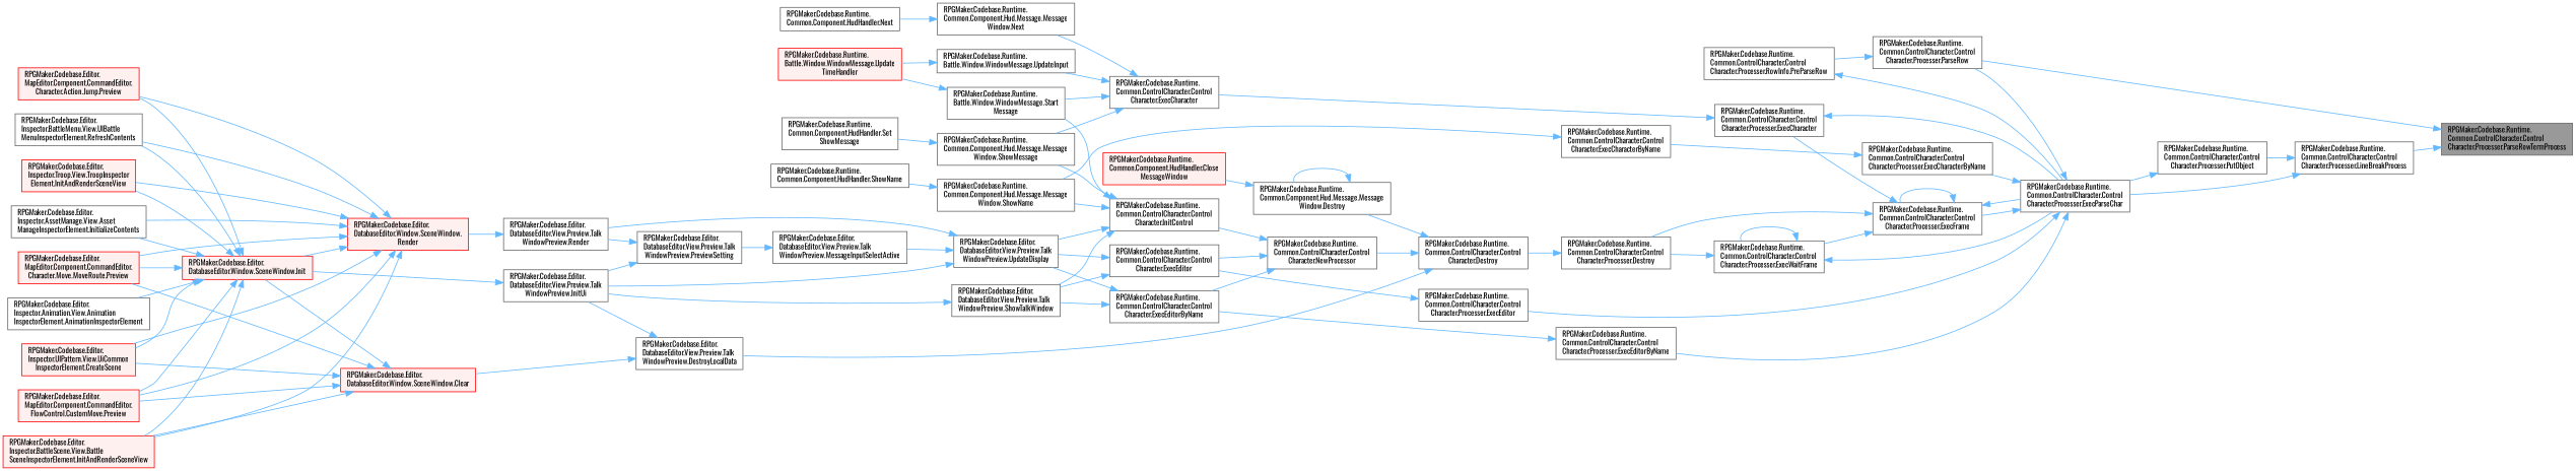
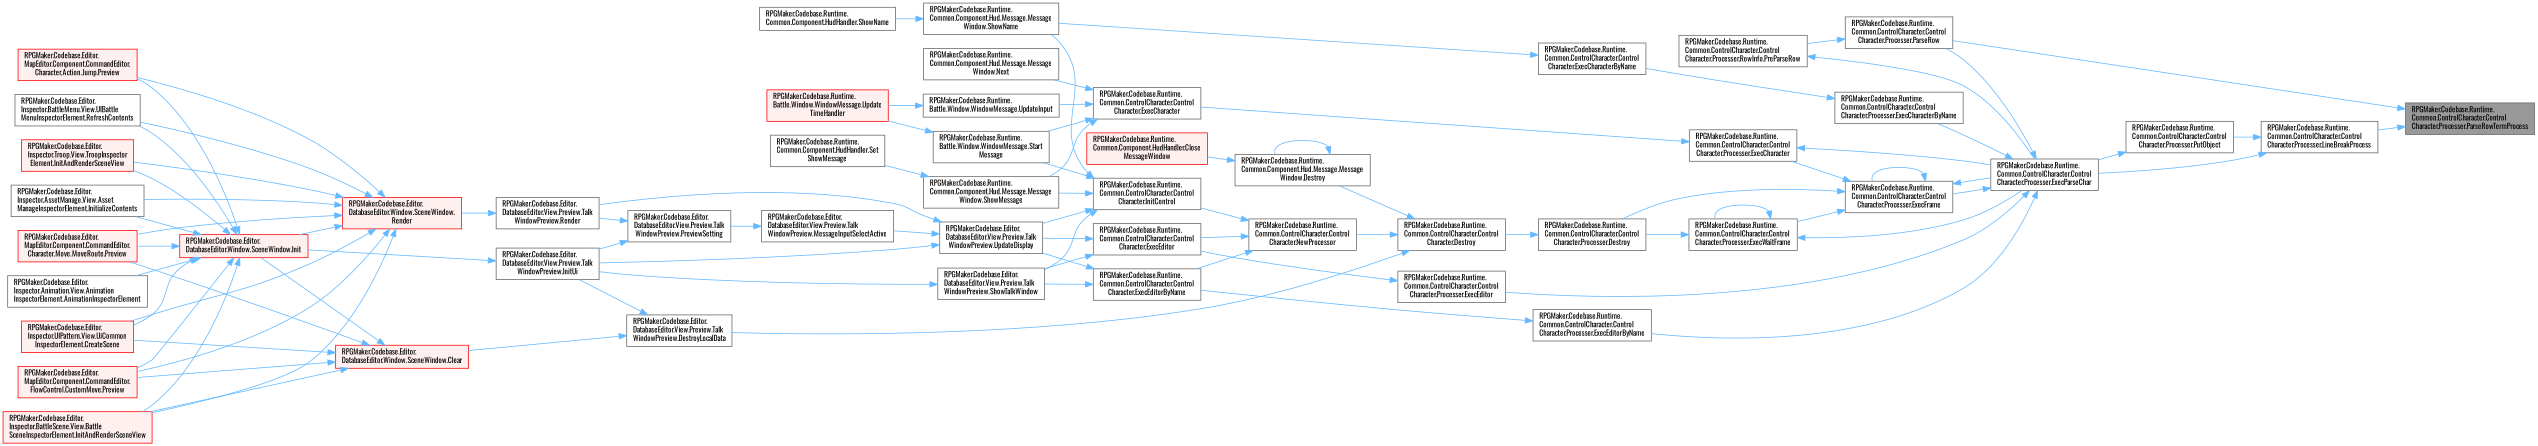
  digraph {
    rankdir=RL
    fontname=Oswald
    node [color=grey40 fillcolor=white fontname=Oswald fontsize=10 shape=box style=filled]
    edge [color=steelblue1 dir=back fontname=Oswald fontsize=10 labelfontname=Helvetica labelfontsize=10 style=solid]
    n1 [color=gray40 fillcolor=grey60 fontcolor=black height=0.2 label="RPGMaker.Codebase.Runtime.\lCommon.ControlCharacter.Control\lCharacter.Processer.ParseRowTermProcess" width=0.4]
    n2 [height=0.2 label="RPGMaker.Codebase.Runtime.\lCommon.ControlCharacter.Control\lCharacter.Processer.LineBreakProcess" width=0.4]
    n3 [height=0.2 label="RPGMaker.Codebase.Runtime.\lCommon.ControlCharacter.Control\lCharacter.Processer.ParseRow" width=0.4]
    n4 [height=0.2 label="RPGMaker.Codebase.Runtime.\lCommon.ControlCharacter.Control\lCharacter.Processer.ExecParseChar" width=0.4]
    n5 [height=0.2 label="RPGMaker.Codebase.Runtime.\lCommon.ControlCharacter.Control\lCharacter.Processer.PutObject" width=0.4]
    n6 [height=0.2 label="RPGMaker.Codebase.Runtime.\lCommon.ControlCharacter.Control\lCharacter.Processer.ExecCharacterByName" width=0.4]
    n7 [height=0.2 label="RPGMaker.Codebase.Runtime.\lCommon.ControlCharacter.Control\lCharacter.Processer.ExecEditor" width=0.4]
    n8 [height=0.2 label="RPGMaker.Codebase.Runtime.\lCommon.ControlCharacter.Control\lCharacter.Processer.ExecEditorByName" width=0.4]
    n9 [height=0.2 label="RPGMaker.Codebase.Runtime.\lCommon.ControlCharacter.Control\lCharacter.Processer.ExecFrame" width=0.4]
    n10 [height=0.2 label="RPGMaker.Codebase.Runtime.\lCommon.ControlCharacter.Control\lCharacter.ExecCharacterByName" width=0.4]
    n11 [height=0.2 label="RPGMaker.Codebase.Runtime.\lCommon.Component.Hud.Message.Message\lWindow.ShowName" width=0.4]
    n12 [height=0.2 label="RPGMaker.Codebase.Runtime.\lCommon.Component.HudHandler.ShowName" width=0.4]
    n13 [height=0.2 label="RPGMaker.Codebase.Runtime.\lCommon.ControlCharacter.Control\lCharacter.ExecEditor" width=0.4]
    n14 [height=0.2 label="RPGMaker.Codebase.Editor.\lDatabaseEditor.View.Preview.Talk\lWindowPreview.ShowTalkWindow" width=0.4]
    n15 [height=0.2 label="RPGMaker.Codebase.Editor.\lDatabaseEditor.View.Preview.Talk\lWindowPreview.UpdateDisplay" width=0.4]
    n16 [height=0.2 label="RPGMaker.Codebase.Editor.\lDatabaseEditor.View.Preview.Talk\lWindowPreview.InitUi" width=0.4]
    n17 [color=red fillcolor="#FFF0F0" height=0.2 label="RPGMaker.Codebase.Editor.\lDatabaseEditor.Window.SceneWindow.Init" width=0.4]
    n18 [height=0.2 label="RPGMaker.Codebase.Editor.\lInspector.Animation.View.Animation\lInspectorElement.AnimationInspectorElement" width=0.4]
    n19 [color=red fillcolor="#FFF0F0" height=0.2 label="RPGMaker.Codebase.Editor.\lInspector.UIPattern.View.UiCommon\lInspectorElement.CreateScene" width=0.4]
    n20 [color=red fillcolor="#FFF0F0" height=0.2 label="RPGMaker.Codebase.Editor.\lInspector.BattleScene.View.Battle\lSceneInspectorElement.InitAndRenderSceneView" width=0.4]
    n21 [color=red fillcolor="#FFF0F0" height=0.2 label="RPGMaker.Codebase.Editor.\lInspector.Troop.View.TroopInspector\lElement.InitAndRenderSceneView" width=0.4]
    n22 [height=0.2 label="RPGMaker.Codebase.Editor.\lInspector.AssetManage.View.Asset\lManageInspectorElement.InitializeContents" width=0.4]
    n23 [color=red fillcolor="#FFF0F0" height=0.2 label="RPGMaker.Codebase.Editor.\lMapEditor.Component.CommandEditor.\lCharacter.Action.Jump.Preview" width=0.4]
    n24 [color=red fillcolor="#FFF0F0" height=0.2 label="RPGMaker.Codebase.Editor.\lMapEditor.Component.CommandEditor.\lCharacter.Move.MoveRoute.Preview" width=0.4]
    n25 [color=red fillcolor="#FFF0F0" height=0.2 label="RPGMaker.Codebase.Editor.\lMapEditor.Component.CommandEditor.\lFlowControl.CustomMove.Preview" width=0.4]
    n26 [height=0.2 label="RPGMaker.Codebase.Editor.\lInspector.BattleMenu.View.UIBattle\lMenuInspectorElement.RefreshContents" width=0.4]
    n27 [height=0.2 label="RPGMaker.Codebase.Editor.\lDatabaseEditor.View.Preview.Talk\lWindowPreview.MessageInputSelectActive" width=0.4]
    n28 [height=0.2 label="RPGMaker.Codebase.Editor.\lDatabaseEditor.View.Preview.Talk\lWindowPreview.Render" width=0.4]
    n29 [height=0.2 label="RPGMaker.Codebase.Editor.\lDatabaseEditor.View.Preview.Talk\lWindowPreview.PreviewSetting" width=0.4]
    n30 [color=red fillcolor="#FFF0F0" height=0.2 label="RPGMaker.Codebase.Editor.\lDatabaseEditor.Window.SceneWindow.\lRender" width=0.4]
    n31 [height=0.2 label="RPGMaker.Codebase.Runtime.\lCommon.ControlCharacter.Control\lCharacter.ExecEditorByName" width=0.4]
    n32 [height=0.2 label="RPGMaker.Codebase.Runtime.\lCommon.ControlCharacter.Control\lCharacter.Processer.Destroy" width=0.4]
    n33 [height=0.2 label="RPGMaker.Codebase.Runtime.\lCommon.ControlCharacter.Control\lCharacter.Processer.ExecCharacter" width=0.4]
    n34 [height=0.2 label="RPGMaker.Codebase.Runtime.\lCommon.ControlCharacter.Control\lCharacter.Processer.ExecWaitFrame" width=0.4]
    n35 [height=0.2 label="RPGMaker.Codebase.Runtime.\lCommon.ControlCharacter.Control\lCharacter.Destroy" width=0.4]
    n36 [height=0.2 label="RPGMaker.Codebase.Runtime.\lCommon.Component.Hud.Message.Message\lWindow.Destroy" width=0.4]
    n37 [height=0.2 label="RPGMaker.Codebase.Editor.\lDatabaseEditor.View.Preview.Talk\lWindowPreview.DestroyLocalData" width=0.4]
    n38 [height=0.2 label="RPGMaker.Codebase.Runtime.\lCommon.ControlCharacter.Control\lCharacter.NewProcessor" width=0.4]
    n39 [color=red fillcolor="#FFF0F0" height=0.2 label="RPGMaker.Codebase.Runtime.\lCommon.Component.HudHandler.Close\lMessageWindow" width=0.4]
    n40 [color=red fillcolor="#FFF0F0" height=0.2 label="RPGMaker.Codebase.Editor.\lDatabaseEditor.Window.SceneWindow.Clear" width=0.4]
    n41 [height=0.2 label="RPGMaker.Codebase.Runtime.\lCommon.ControlCharacter.Control\lCharacter.InitControl" width=0.4]
    n42 [height=0.2 label="RPGMaker.Codebase.Runtime.\lCommon.Component.Hud.Message.Message\lWindow.ShowMessage" width=0.4]
    n43 [height=0.2 label="RPGMaker.Codebase.Runtime.\lBattle.Window.WindowMessage.Start\lMessage" width=0.4]
    n44 [height=0.2 label="RPGMaker.Codebase.Runtime.\lCommon.Component.HudHandler.Set\lShowMessage" width=0.4]
    n45 [color=red fillcolor="#FFF0F0" height=0.2 label="RPGMaker.Codebase.Runtime.\lBattle.Window.WindowMessage.Update\lTimeHandler" width=0.4]
    n46 [height=0.2 label="RPGMaker.Codebase.Runtime.\lCommon.ControlCharacter.Control\lCharacter.ExecCharacter" width=0.4]
    n47 [height=0.2 label="RPGMaker.Codebase.Runtime.\lCommon.Component.Hud.Message.Message\lWindow.Next" width=0.4]
    n48 [height=0.2 label="RPGMaker.Codebase.Runtime.\lBattle.Window.WindowMessage.UpdateInput" width=0.4]
-   n49 [height=0.2 label="RPGMaker.Codebase.Runtime.\lCommon.Component.HudHandler.Next" width=0.4]
    n50 [height=0.2 label="RPGMaker.Codebase.Runtime.\lCommon.ControlCharacter.Control\lCharacter.Processer.RowInfo.PreParseRow" width=0.4]
    n1 -> n2
    n1 -> n3
    n2 -> n4
    n2 -> n5
    n3 -> n50
    n4 -> n3
    n4 -> n6
    n4 -> n7
    n4 -> n8
    n4 -> n9
    n5 -> n4
    n6 -> n10
    n7 -> n13
    n8 -> n31
    n9 -> n4
    n9 -> n9
    n9 -> n32
    n9 -> n33
    n9 -> n34
    n10 -> n11
    n11 -> n12
    n13 -> n14
    n13 -> n15
    n14 -> n16
    n15 -> n16
    n15 -> n27
    n15 -> n28
    n16 -> n17
    n17 -> n18
    n17 -> n19
    n17 -> n20
    n17 -> n21
    n17 -> n22
    n17 -> n23
    n17 -> n24
    n17 -> n25
    n17 -> n26
    n27 -> n29
    n28 -> n30
    n29 -> n16
    n29 -> n28
    n30 -> n17
    n30 -> n19
    n30 -> n20
    n30 -> n21
    n30 -> n22
    n30 -> n23
    n30 -> n24
    n30 -> n25
    n30 -> n26
    n31 -> n14
    n31 -> n15
    n32 -> n35
    n33 -> n4
    n33 -> n46
    n34 -> n4
    n34 -> n32
    n34 -> n34
    n35 -> n36
    n35 -> n37
    n35 -> n38
    n36 -> n36
    n36 -> n39
    n37 -> n16
    n37 -> n40
    n38 -> n13
    n38 -> n31
    n38 -> n41
    n40 -> n17
    n40 -> n19
    n40 -> n20
    n40 -> n24
    n40 -> n25
    n41 -> n11
    n41 -> n14
    n41 -> n15
    n41 -> n42
    n41 -> n43
    n42 -> n44
    n43 -> n45
    n46 -> n42
    n46 -> n43
    n46 -> n47
    n46 -> n48
-   n47 -> n49
    n48 -> n45
    n50 -> n4
  }
